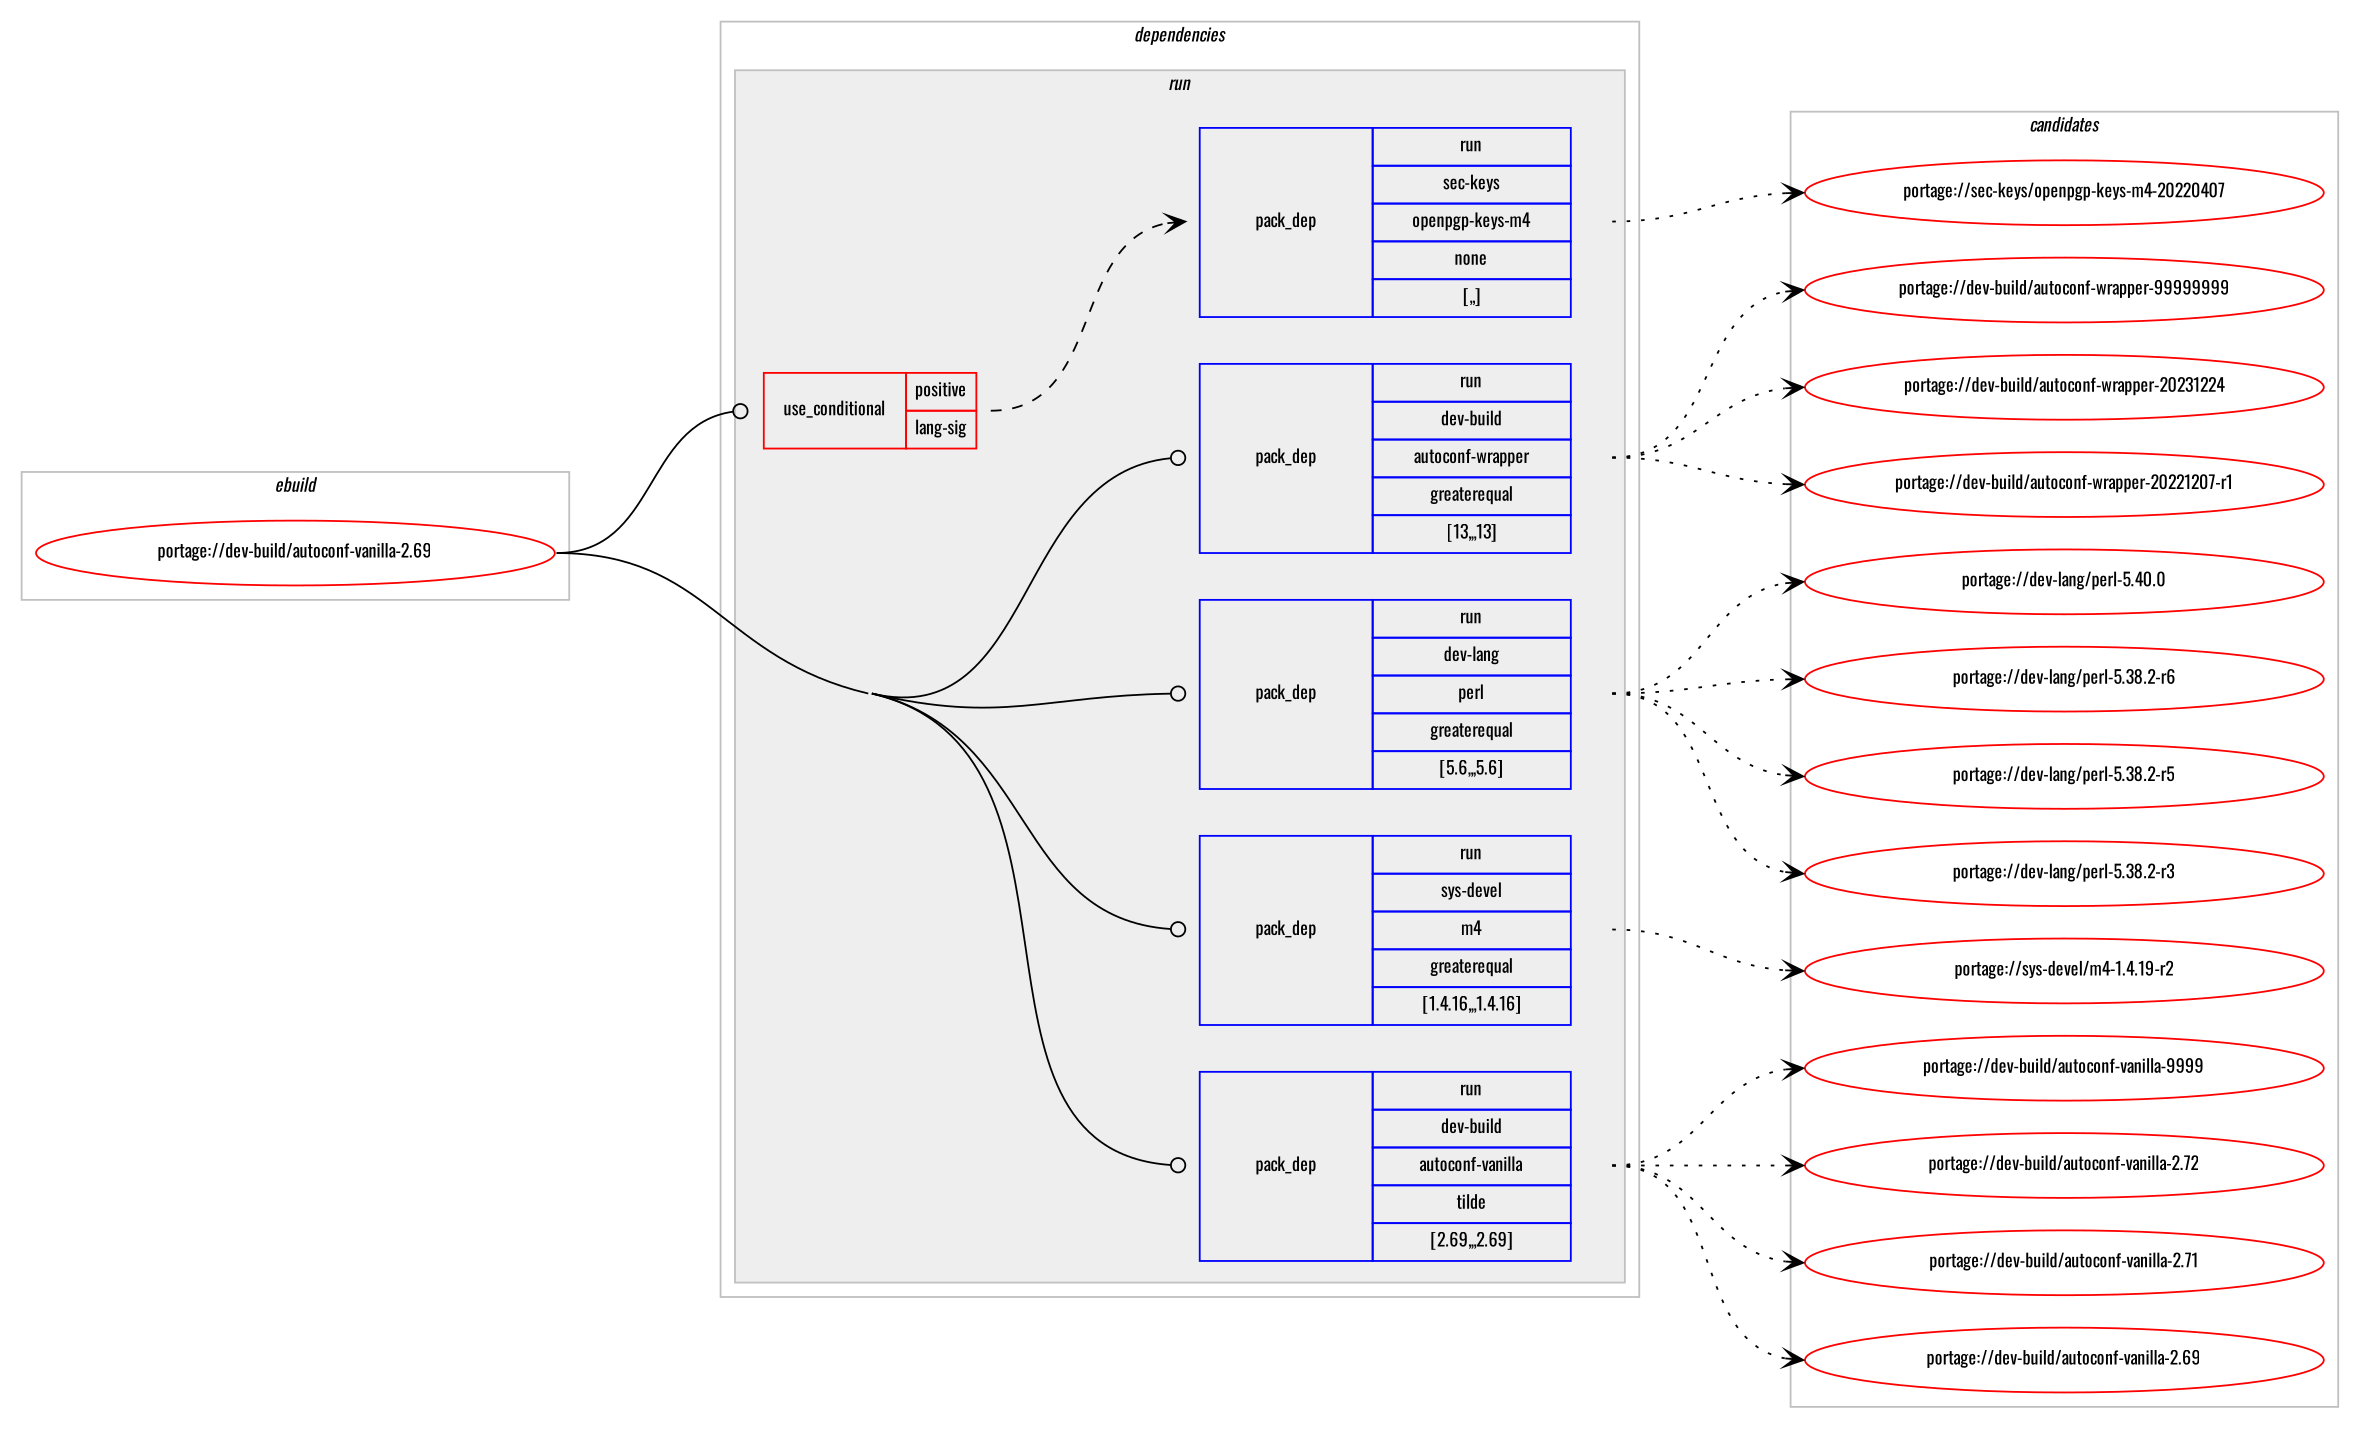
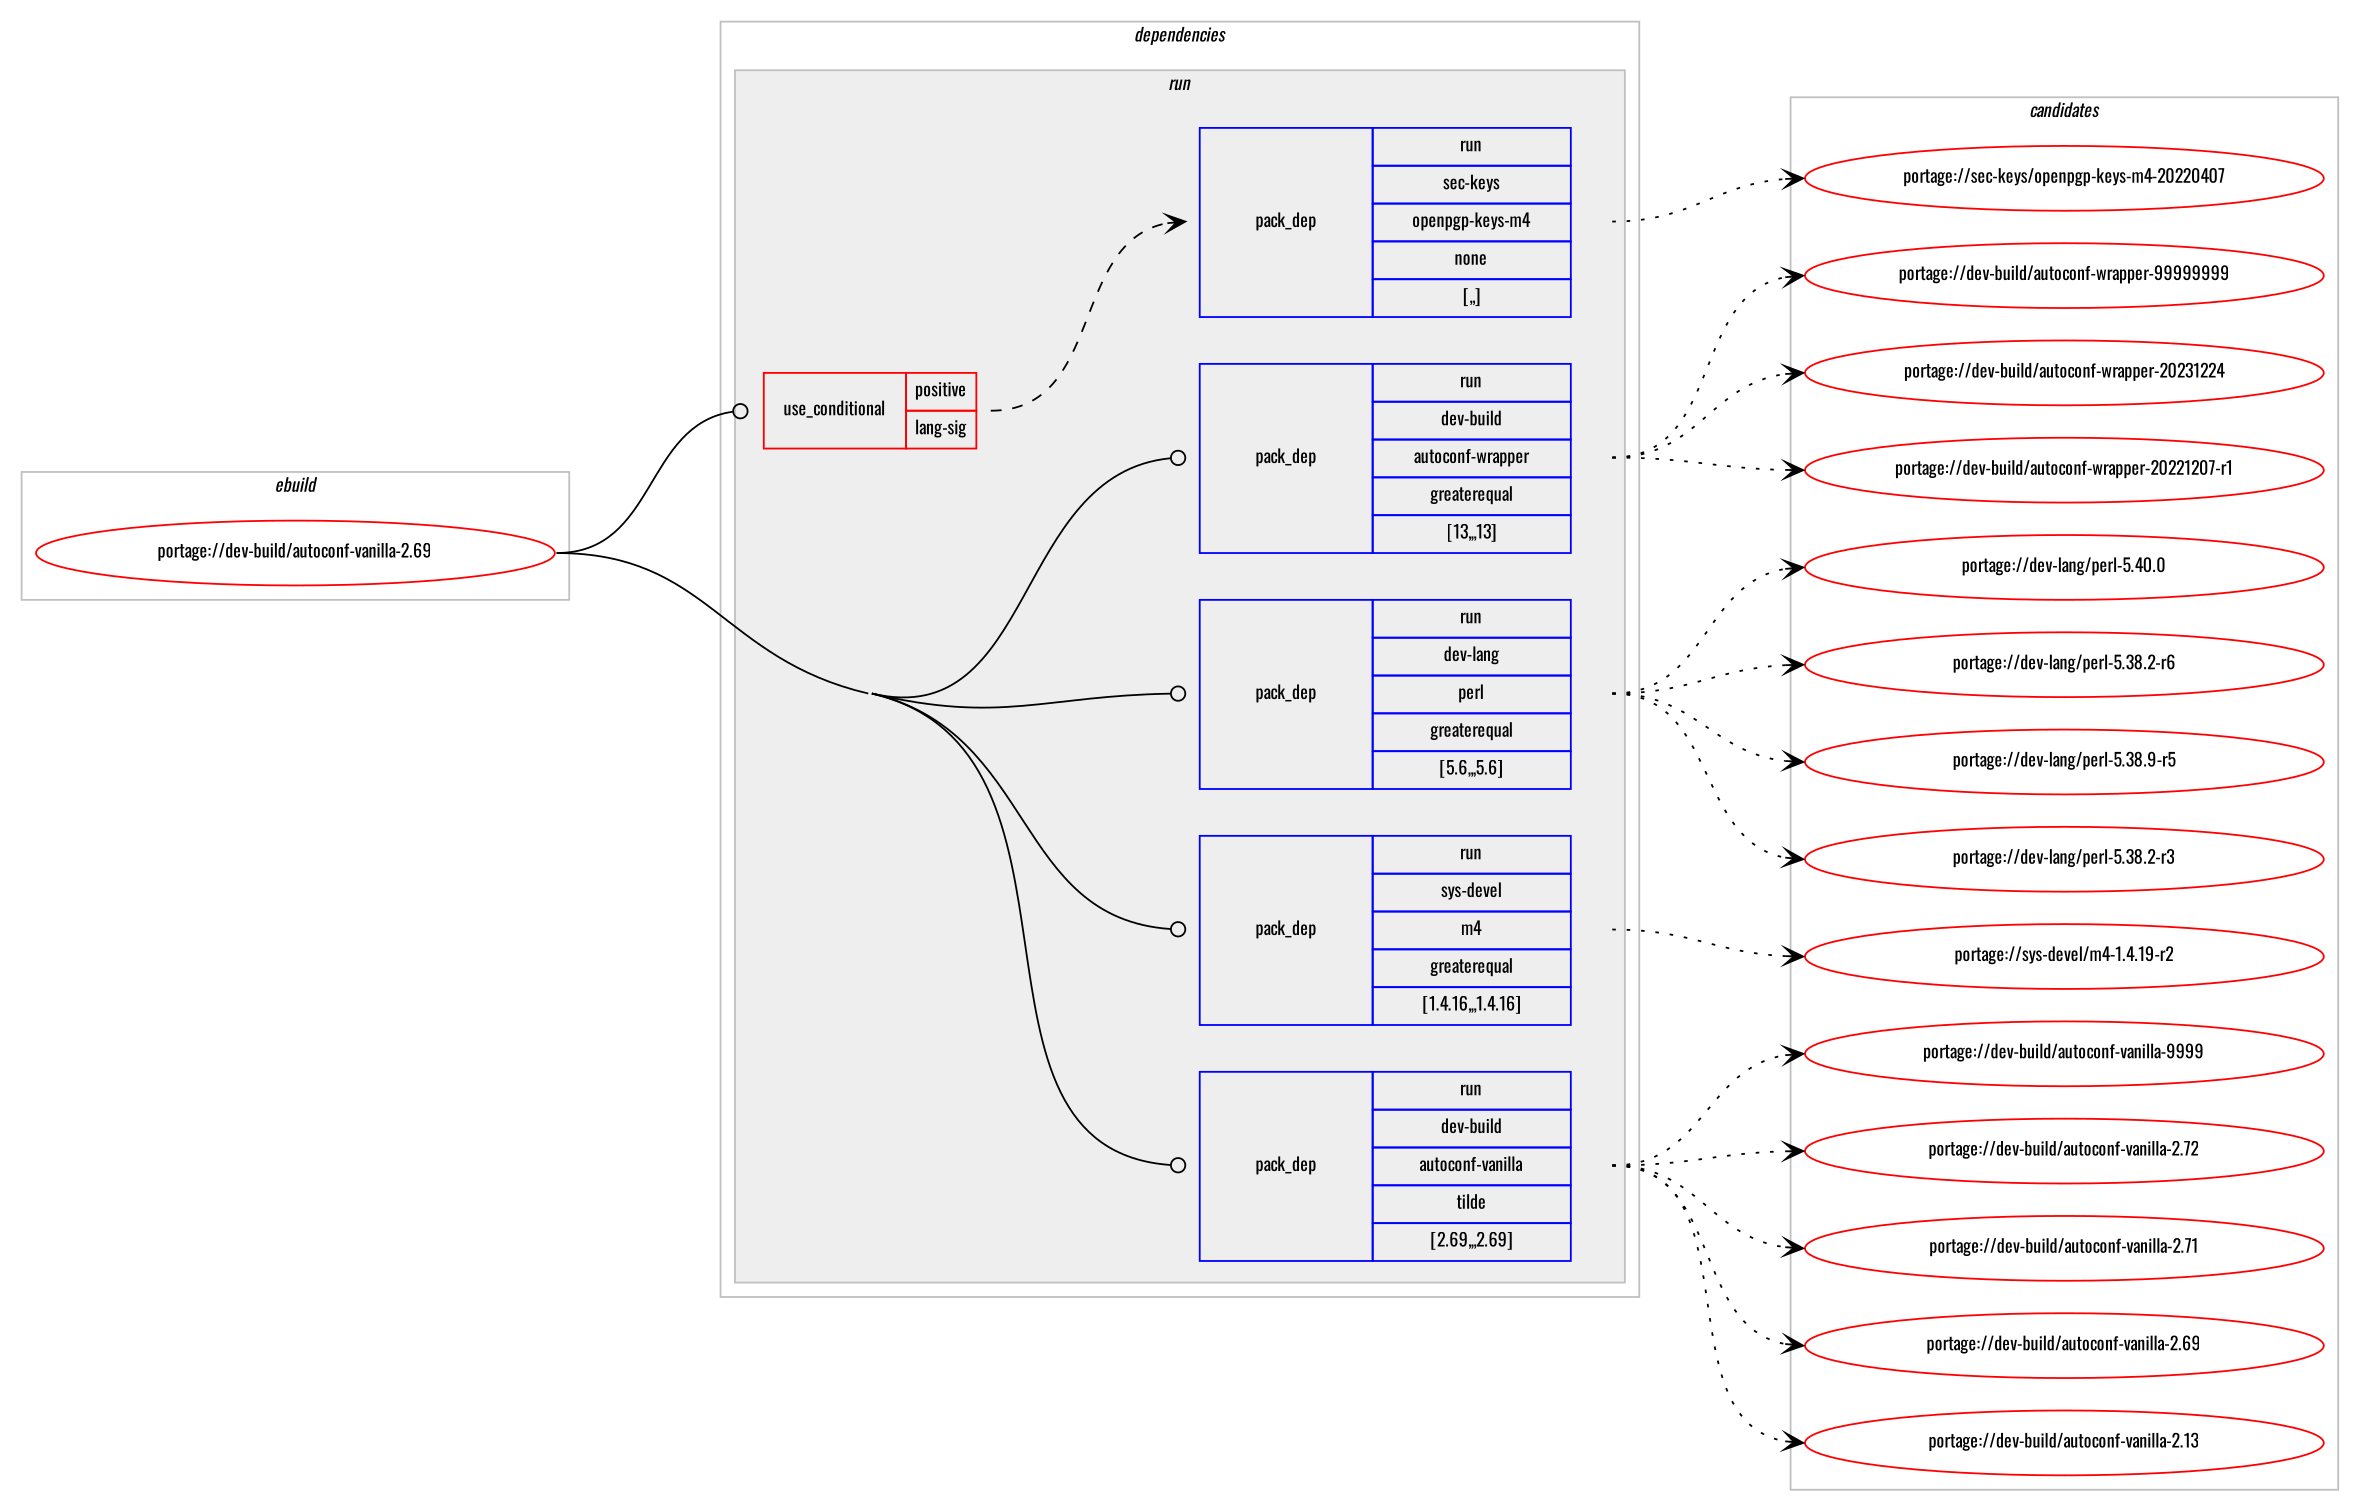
  digraph {
    compound=true
    concentrate=true
    fontname=Oswald
    fontsize=10
    newrank=true
    rankdir=LR
    ranksep=1.5
    node [color=red fontname=Oswald fontsize=10]
    edge [arrowhead=vee fontname=Oswald headport=w style=dotted tailport=e weight=100]
    n1 [label="portage://dev-build/autoconf-vanilla-2.69" width=4]
    n2 [color=blue label=<<TABLE BORDER="0" CELLBORDER="1" CELLSPACING="0" CELLPADDING="4" WIDTH="220"><TR><TD ROWSPAN="6" CELLPADDING="30">pack_dep</TD></TR><TR><TD WIDTH="110">run</TD></TR><TR><TD>sec-keys</TD></TR><TR><TD>openpgp-keys-m4</TD></TR><TR><TD>none</TD></TR><TR><TD>[,,]</TD></TR></TABLE>> shape=none]
    n3 [label=<<TABLE BORDER="0" CELLBORDER="1" CELLSPACING="0" CELLPADDING="4"><TR><TD ROWSPAN="3" CELLPADDING="10">use_conditional</TD></TR><TR><TD>positive</TD></TR><TR><TD>lang-sig</TD></TR></TABLE>> shape=none]
    n4 [color=blue label=<<TABLE BORDER="0" CELLBORDER="1" CELLSPACING="0" CELLPADDING="4" WIDTH="220"><TR><TD ROWSPAN="6" CELLPADDING="30">pack_dep</TD></TR><TR><TD WIDTH="110">run</TD></TR><TR><TD>dev-build</TD></TR><TR><TD>autoconf-wrapper</TD></TR><TR><TD>greaterequal</TD></TR><TR><TD>[13,,,13]</TD></TR></TABLE>> shape=none]
    n5 [color=blue label=<<TABLE BORDER="0" CELLBORDER="1" CELLSPACING="0" CELLPADDING="4" WIDTH="220"><TR><TD ROWSPAN="6" CELLPADDING="30">pack_dep</TD></TR><TR><TD WIDTH="110">run</TD></TR><TR><TD>dev-lang</TD></TR><TR><TD>perl</TD></TR><TR><TD>greaterequal</TD></TR><TR><TD>[5.6,,,5.6]</TD></TR></TABLE>> shape=none]
    n6 [color=blue label=<<TABLE BORDER="0" CELLBORDER="1" CELLSPACING="0" CELLPADDING="4" WIDTH="220"><TR><TD ROWSPAN="6" CELLPADDING="30">pack_dep</TD></TR><TR><TD WIDTH="110">run</TD></TR><TR><TD>sys-devel</TD></TR><TR><TD>m4</TD></TR><TR><TD>greaterequal</TD></TR><TR><TD>[1.4.16,,,1.4.16]</TD></TR></TABLE>> shape=none]
    n7 [color=blue label=<<TABLE BORDER="0" CELLBORDER="1" CELLSPACING="0" CELLPADDING="4" WIDTH="220"><TR><TD ROWSPAN="6" CELLPADDING="30">pack_dep</TD></TR><TR><TD WIDTH="110">run</TD></TR><TR><TD>dev-build</TD></TR><TR><TD>autoconf-vanilla</TD></TR><TR><TD>tilde</TD></TR><TR><TD>[2.69,,,2.69]</TD></TR></TABLE>> shape=none]
    n8 [label="portage://sec-keys/openpgp-keys-m4-20220407" width=4]
    n9 [label="portage://dev-build/autoconf-wrapper-99999999" width=4]
    n10 [label="portage://dev-build/autoconf-wrapper-20231224" width=4]
    n11 [label="portage://dev-build/autoconf-wrapper-20221207-r1" width=4]
    n12 [label="portage://dev-lang/perl-5.40.0" width=4]
    n13 [label="portage://dev-lang/perl-5.38.2-r6" width=4]
-   n14 [label="portage://dev-lang/perl-5.38.2-r5" width=4]
+   n14 [label="portage://dev-lang/perl-5.38.9-r5" width=4]
    n15 [label="portage://dev-lang/perl-5.38.2-r3" width=4]
    n16 [label="portage://sys-devel/m4-1.4.19-r2" width=4]
    n17 [label="portage://dev-build/autoconf-vanilla-9999" width=4]
    n18 [label="portage://dev-build/autoconf-vanilla-2.72" width=4]
    n19 [label="portage://dev-build/autoconf-vanilla-2.71" width=4]
    n20 [label="portage://dev-build/autoconf-vanilla-2.69" width=4]
+   n21 [label="portage://dev-build/autoconf-vanilla-2.13" width=4]
    subgraph cluster_1 {
      color=gray
      label=<<i>ebuild</i>>
      n1
    }
    subgraph cluster_2 {
      color=gray
      label=<<i>dependencies</i>>
      subgraph cluster_3 {
        color=gray
        fillcolor="#eeeeee"
        label=<<i>compile</i>>
        style=filled
      }
      subgraph cluster_4 {
        color=gray
        fillcolor="#eeeeee"
        label=<<i>compile and run</i>>
        style=filled
      }
      subgraph cluster_5 {
        color=gray
        fillcolor="#eeeeee"
        label=<<i>run</i>>
        style=filled
        subgraph sub_6 {
          color=gray
          fillcolor="#eeeeee"
          label=<<i>run</i>>
          style=filled
          n3
          subgraph sub_7 {
            color=gray
            fillcolor="#eeeeee"
            label=<<i>run</i>>
            style=filled
            n2
          }
        }
        subgraph sub_8 {
          color=gray
          fillcolor="#eeeeee"
          label=<<i>run</i>>
          style=filled
          n4
        }
        subgraph sub_9 {
          color=gray
          fillcolor="#eeeeee"
          label=<<i>run</i>>
          style=filled
          n5
        }
        subgraph sub_10 {
          color=gray
          fillcolor="#eeeeee"
          label=<<i>run</i>>
          style=filled
          n6
        }
        subgraph sub_11 {
          color=gray
          fillcolor="#eeeeee"
          label=<<i>run</i>>
          style=filled
          n7
        }
      }
    }
    subgraph cluster_12 {
      color=gray
      label=<<i>candidates</i>>
      rank=same
      subgraph sub_13 {
        color=black
        label=<<i>candidates</i>>
        nodesep=1
        rank=same
        n8
      }
      subgraph sub_14 {
        color=black
        label=<<i>candidates</i>>
        nodesep=1
        rank=same
        n9
        n10
        n11
      }
      subgraph sub_15 {
        color=black
        label=<<i>candidates</i>>
        nodesep=1
        rank=same
        n12
        n13
        n14
        n15
      }
      subgraph sub_16 {
        color=black
        label=<<i>candidates</i>>
        nodesep=1
        rank=same
        n16
      }
      subgraph sub_17 {
        color=black
        label=<<i>candidates</i>>
        nodesep=1
        rank=same
        n17
        n18
        n19
        n20
+       n21
      }
    }
    n1 -> n3 [arrowhead=odot style=solid weight=20]
    n1 -> n4 [arrowhead=odot style=solid weight=20]
    n1 -> n5 [arrowhead=odot style=solid weight=20]
    n1 -> n6 [arrowhead=odot style=solid weight=20]
    n1 -> n7 [arrowhead=odot style=solid weight=20]
    n2 -> n8
    n3 -> n2 [style=dashed weight=20]
    n4 -> n9
    n4 -> n10
    n4 -> n11
    n5 -> n12
    n5 -> n13
    n5 -> n14
    n5 -> n15
    n6 -> n16
    n7 -> n17
    n7 -> n18
    n7 -> n19
    n7 -> n20
+   n7 -> n21
  }
